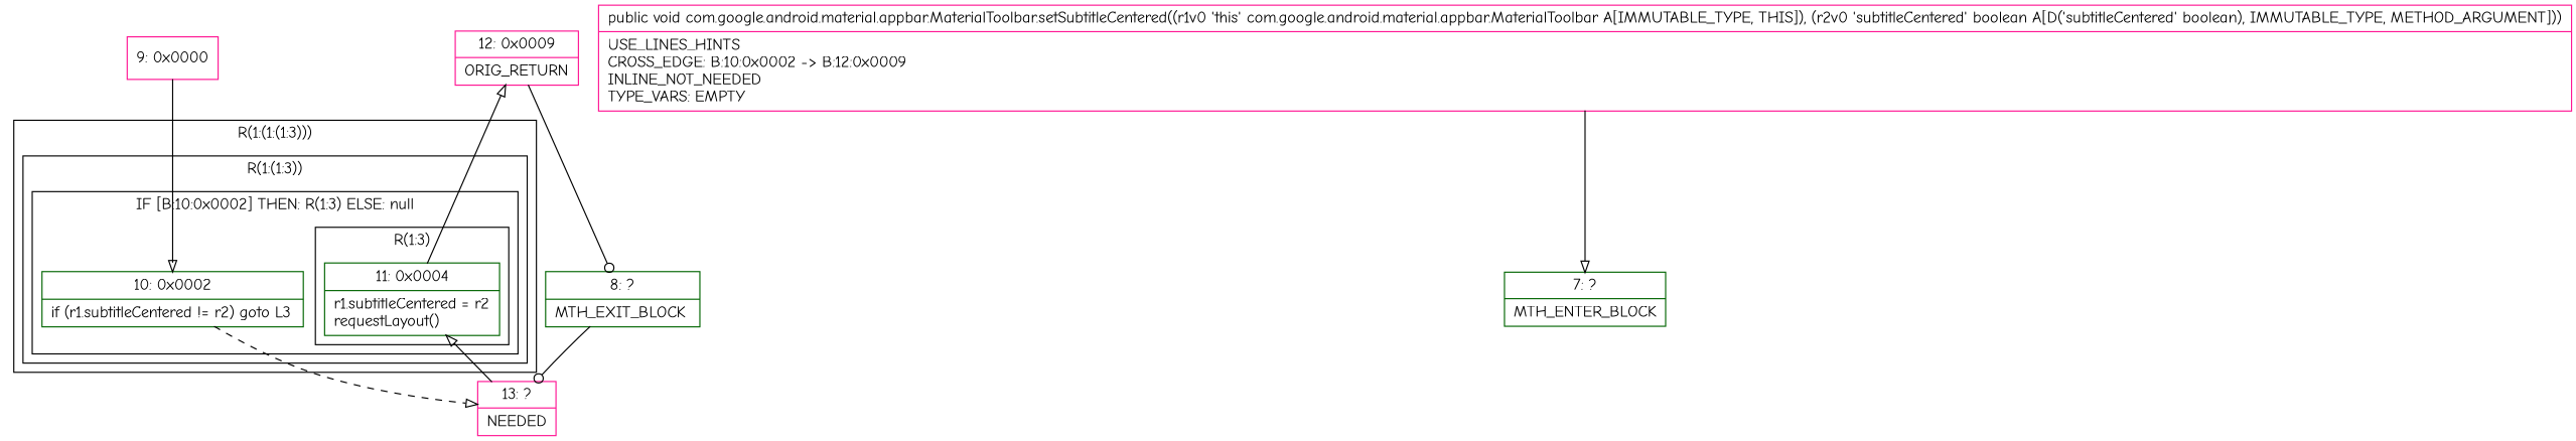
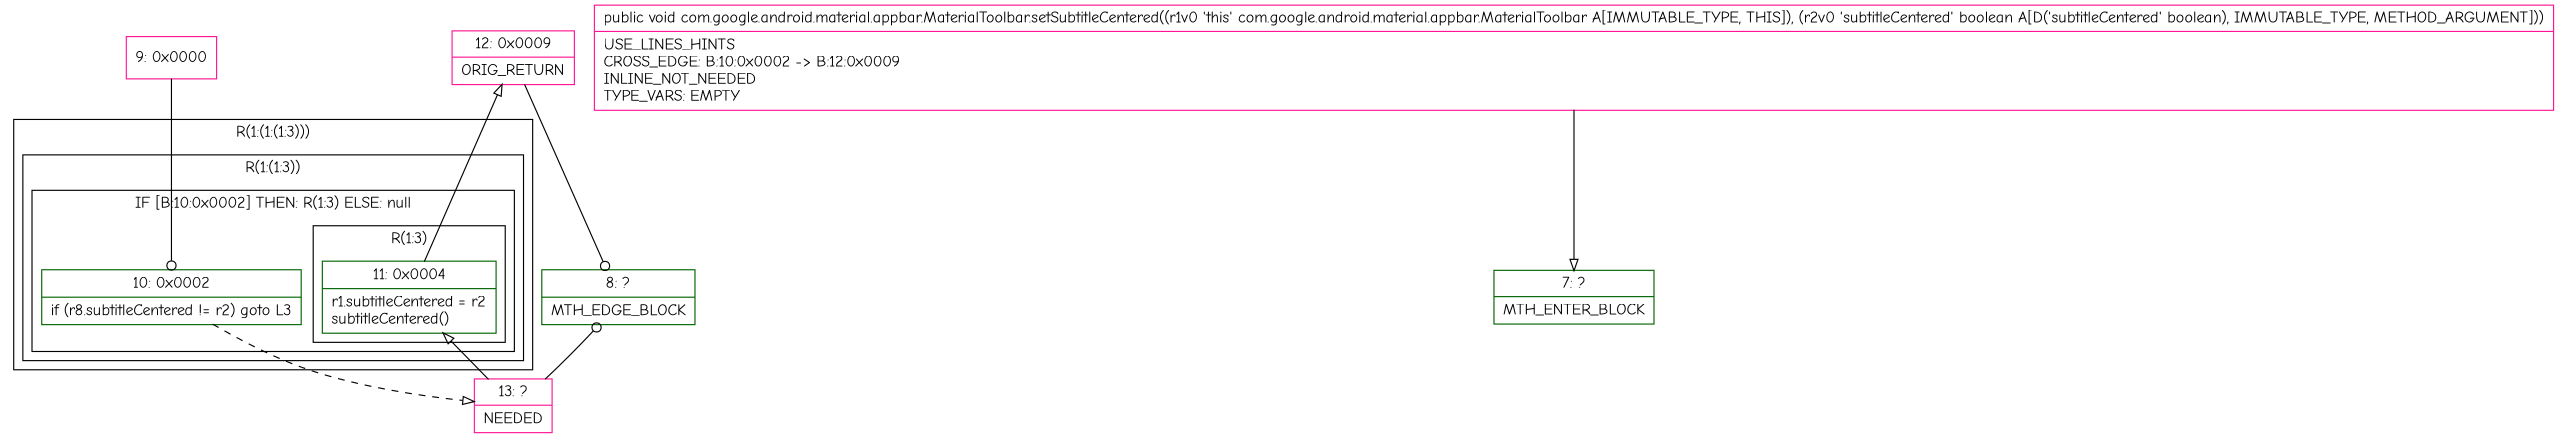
  digraph {
    fontname="Comic Neue"
    node [color=darkgreen fontname="Comic Neue" shape=record]
    edge [arrowhead=onormal fontname="Comic Neue"]
-   n1 [label="{11\:\ 0x0004|r1.subtitleCentered = r2\lrequestLayout()\l}"]
-   n2 [label="{10\:\ 0x0002|if (r1.subtitleCentered != r2) goto L3\l}"]
+   n1 [label="{11\:\ 0x0004|r1.subtitleCentered = r2\lsubtitleCentered()\l}"]
+   n2 [label="{10\:\ 0x0002|if (r8.subtitleCentered != r2) goto L3\l}"]
    n3 [color=deeppink label="{12\:\ 0x0009|ORIG_RETURN\l}"]
    n4 [color=deeppink label="{13\:\ ?|NEEDED\l}"]
-   n5 [label="{8\:\ ?|MTH_EXIT_BLOCK\l}"]
+   n5 [label="{8\:\ ?|MTH_EDGE_BLOCK\l}"]
    n6 [label="{7\:\ ?|MTH_ENTER_BLOCK\l}"]
    n7 [color=deeppink label="{9\:\ 0x0000}"]
    n8 [color=deeppink label="{public void com.google.android.material.appbar.MaterialToolbar.setSubtitleCentered((r1v0 'this' com.google.android.material.appbar.MaterialToolbar A[IMMUTABLE_TYPE, THIS]), (r2v0 'subtitleCentered' boolean A[D('subtitleCentered' boolean), IMMUTABLE_TYPE, METHOD_ARGUMENT]))  | USE_LINES_HINTS\lCROSS_EDGE: B:10:0x0002 \-\> B:12:0x0009\lINLINE_NOT_NEEDED\lTYPE_VARS: EMPTY\l}"]
    subgraph cluster_1 {
      label="R(1:(1:(1:3)))"
      subgraph cluster_2 {
        label="R(1:(1:3))"
        subgraph cluster_3 {
          label="IF [B:10:0x0002] THEN: R(1:3) ELSE: null"
          n2
          subgraph cluster_4 {
            label="R(1:3)"
            n1
          }
        }
      }
    }
    n1 -> n3
    n2 -> n4 [style=dashed]
    n3 -> n5 [arrowhead=odot]
    n4 -> n1
-   n5 -> n4 [arrowhead=odot]
-   n7 -> n2
+   n4 -> n5 [arrowhead=odot]
+   n7 -> n2 [arrowhead=odot]
    n8 -> n6
  }
